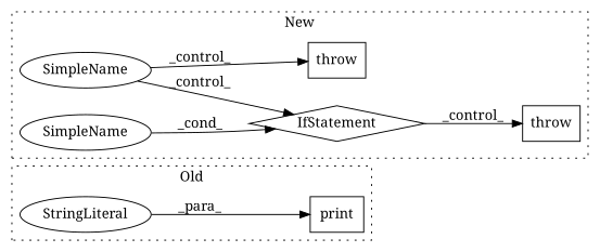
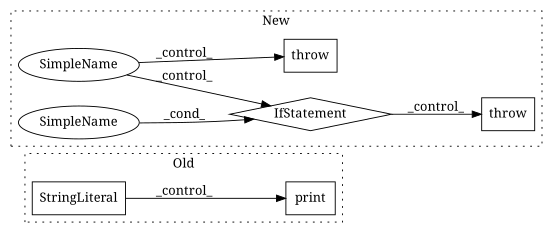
  digraph {
    fontname="Noto Serif"
    rankdir=LR
    node [a=53 fontname="Noto Serif" shape=box]
    edge [fontname="Noto Serif"]
    n1 [a=32 l="6,1" label=print s="4812,4876"]
-   n2 [a=45 l=58 label=StringLiteral s=4818 shape=ellipse]
+   n2 [a=45 l=58 label=StringLiteral s=4818]
    n3 [l=6 label=throw s=9003]
    n4 [a=42 label=SimpleName shape=ellipse]
    n5 [a=42 label=SimpleName shape=ellipse]
    n6 [l=6 label=throw s=4944]
    n7 [a=25 l="4,2" label=IfStatement s="8955,8989" shape=diamond]
    subgraph cluster_1 {
      label=Old
      style=dotted
      n1
      n2
    }
    subgraph cluster_2 {
      label=New
      style=dotted
      n3
      n4
      n5
      n6
      n7
    }
-   n2 -> n1 [label=_para_]
+   n2 -> n1 [label=_control_]
    n4 -> n6 [label=_control_]
    n4 -> n7 [label=_control_]
    n5 -> n7 [label=_cond_]
    n7 -> n3 [label=_control_]
  }
